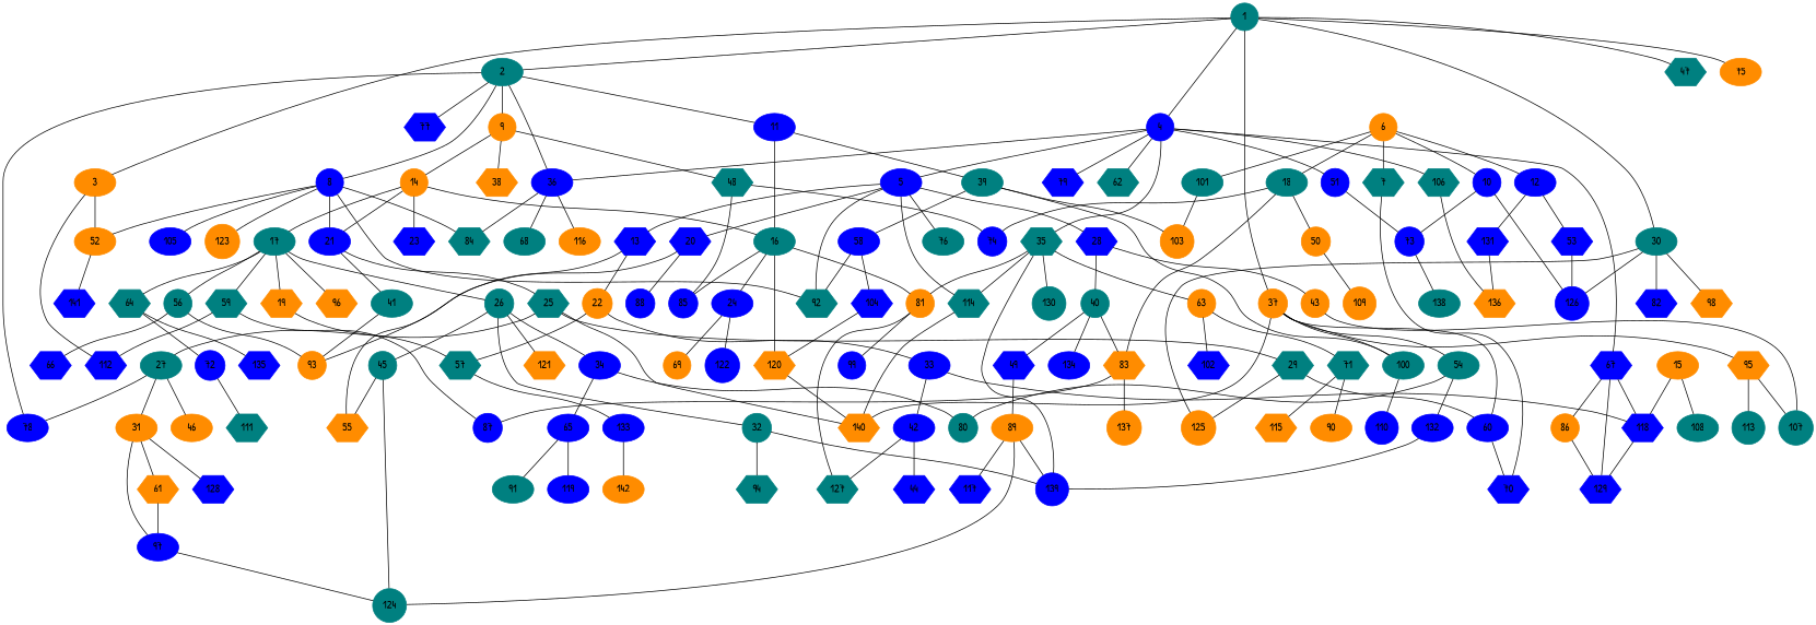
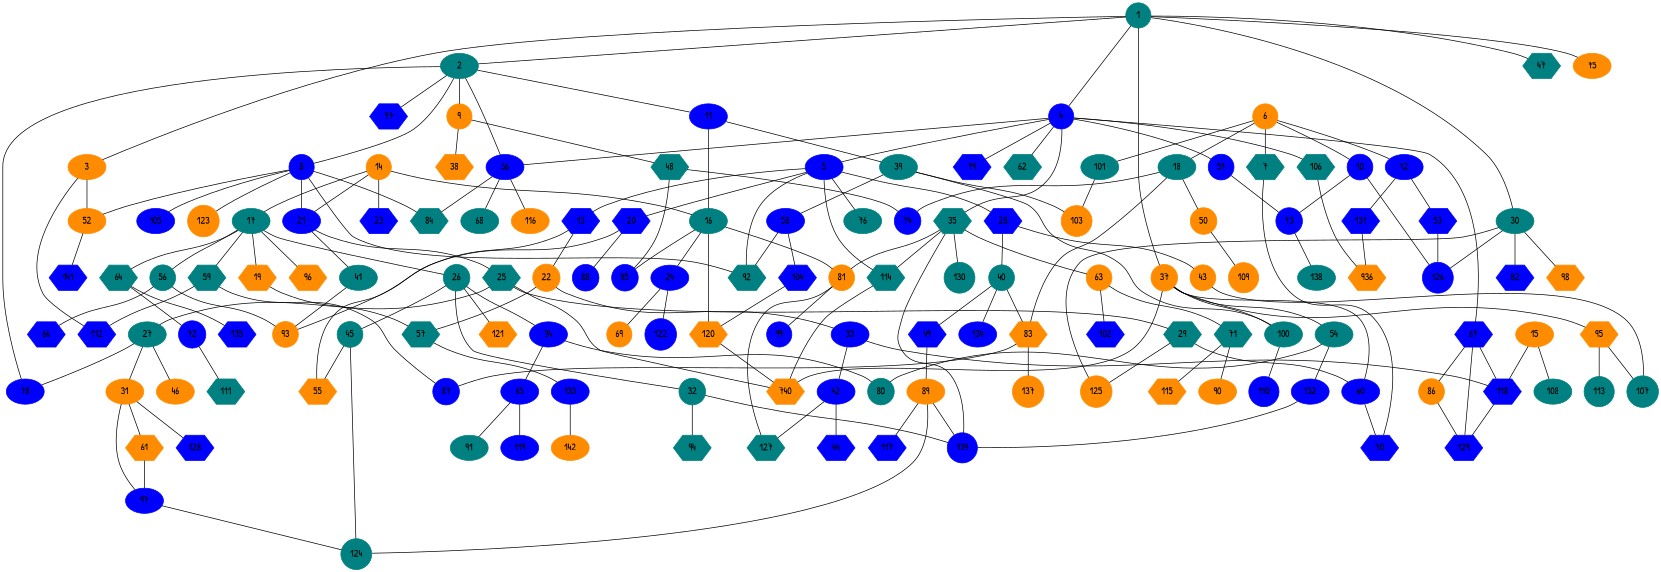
  graph {
    fontname="Patrick Hand"
    node [color=blue fontname="Patrick Hand" shape=hexagon style=filled]
    edge [fontname="Patrick Hand"]
    1 [color=teal shape=circle]
    2 [color=teal shape=ellipse]
    3 [color=darkorange shape=ellipse]
    4 [shape=circle]
    30 [color=teal shape=ellipse]
    37 [color=darkorange shape=circle]
    47 [color=teal]
    75 [color=darkorange shape=ellipse]
    8 [shape=circle]
    9 [color=darkorange shape=circle]
    11 [shape=ellipse]
    36 [shape=ellipse]
    77
    78 [shape=ellipse]
    112
    52 [color=darkorange shape=ellipse]
    5 [shape=ellipse]
    35 [color=teal]
    51 [shape=circle]
    62 [color=teal]
    67
    79
    106 [color=teal]
    126 [shape=circle]
    125 [color=darkorange shape=circle]
    82
    98 [color=darkorange]
-   140 [color=darkorange]
+   140 [color=darkorange label=740]
    60 [shape=ellipse]
    54 [color=teal shape=ellipse]
    95 [color=darkorange]
    100 [color=teal shape=ellipse]
    92 [color=teal]
    21 [shape=ellipse]
    84 [color=teal]
    105 [shape=ellipse]
    123 [color=darkorange shape=circle]
    14 [color=darkorange shape=circle]
    38 [color=darkorange]
    48 [color=teal]
    16 [color=teal shape=ellipse]
    39 [color=teal shape=ellipse]
    68 [color=teal shape=ellipse]
    116 [color=darkorange shape=ellipse]
    6 [color=darkorange shape=circle]
    7 [color=teal]
    10 [shape=circle]
    12 [shape=ellipse]
    18 [color=teal shape=ellipse]
    101 [color=teal shape=ellipse]
    13
    20
    28
    76 [color=teal shape=ellipse]
    114 [color=teal]
    81 [color=darkorange shape=circle]
    139 [shape=circle]
    63 [color=darkorange shape=circle]
    130 [color=teal shape=circle]
    73 [shape=circle]
    118
    86 [color=darkorange shape=circle]
    129
-   136 [color=darkorange]
+   136 [color=darkorange label=936]
    22 [color=darkorange shape=circle]
    55 [color=darkorange]
    88 [shape=circle]
    93 [color=darkorange shape=circle]
    40 [color=teal shape=circle]
    43 [color=darkorange shape=circle]
    70
    53
    131
    50 [color=darkorange shape=circle]
    74 [shape=circle]
    83 [color=darkorange]
    103 [color=darkorange shape=circle]
    25 [color=teal]
    41 [color=teal shape=ellipse]
    141
    17 [color=teal shape=ellipse]
    23
    85 [shape=circle]
    138 [color=teal shape=ellipse]
    24 [shape=ellipse]
    120 [color=darkorange]
    58 [shape=ellipse]
    57 [color=teal]
    33 [shape=ellipse]
    15 [color=darkorange shape=ellipse]
    108 [color=teal shape=ellipse]
    19 [color=darkorange]
    26 [color=teal shape=circle]
    56 [color=teal shape=circle]
    59 [color=teal]
    64 [color=teal]
    96 [color=darkorange]
    69 [color=darkorange shape=circle]
    122 [shape=circle]
    127 [color=teal]
    99 [shape=circle]
    32 [color=teal shape=circle]
    34 [shape=ellipse]
    45 [color=teal shape=circle]
    121 [color=darkorange]
    66
    87 [shape=circle]
    72 [shape=circle]
    135
    109 [color=darkorange shape=circle]
    137 [color=darkorange shape=circle]
    133 [shape=ellipse]
    27 [color=teal shape=ellipse]
    29 [color=teal]
    42 [shape=ellipse]
    31 [color=darkorange shape=ellipse]
    46 [color=darkorange shape=ellipse]
    94 [color=teal]
    65 [shape=ellipse]
    80 [color=teal shape=circle]
    124 [color=teal shape=circle]
    61 [color=darkorange]
    97 [shape=ellipse]
    128
    49
    134 [shape=ellipse]
    107 [color=teal shape=circle]
    44
    91 [color=teal shape=ellipse]
    119 [shape=ellipse]
    71 [color=teal]
    102
    132 [shape=ellipse]
    113 [color=teal shape=circle]
    110 [shape=circle]
    104
    89 [color=darkorange shape=ellipse]
    117
    142 [color=darkorange shape=ellipse]
    90 [color=darkorange shape=ellipse]
    115 [color=darkorange]
    111 [color=teal]
    1 -- 2
    1 -- 3
    1 -- 4
    1 -- 30
    1 -- 37
    1 -- 47
    1 -- 75
    2 -- 8
    2 -- 9
    2 -- 11
    2 -- 36
    2 -- 77
    2 -- 78
    3 -- 112
    3 -- 52
    4 -- 36
    4 -- 5
    4 -- 35
    4 -- 51
    4 -- 62
    4 -- 67
    4 -- 79
    4 -- 106
    30 -- 126
    30 -- 125
    30 -- 82
    30 -- 98
    37 -- 140
    37 -- 60
    37 -- 54
    37 -- 95
    37 -- 100
    8 -- 52
    8 -- 92
    8 -- 21
    8 -- 84
    8 -- 105
    8 -- 123
-   9 -- 14
    9 -- 38
    9 -- 48
    11 -- 16
    11 -- 39
    36 -- 84
    36 -- 68
    36 -- 116
    52 -- 141
    5 -- 92
    5 -- 13
    5 -- 20
    5 -- 28
    5 -- 76
    5 -- 114
    35 -- 114
    35 -- 81
    35 -- 139
    35 -- 63
    35 -- 130
    51 -- 73
    67 -- 118
    67 -- 86
    67 -- 129
    106 -- 136
    60 -- 70
    54 -- 80
    54 -- 132
    95 -- 107
    95 -- 113
    100 -- 110
    21 -- 25
    21 -- 41
    14 -- 21
    14 -- 16
    14 -- 17
    14 -- 23
    48 -- 74
    48 -- 85
    16 -- 81
    16 -- 85
    16 -- 24
    16 -- 120
    39 -- 100
    39 -- 103
    39 -- 58
    6 -- 7
    6 -- 10
    6 -- 12
    6 -- 18
    6 -- 101
    7 -- 70
    10 -- 126
    10 -- 73
    12 -- 53
    12 -- 131
    18 -- 50
    18 -- 74
    18 -- 83
    101 -- 103
    13 -- 22
    13 -- 55
    20 -- 88
    20 -- 93
    28 -- 40
    28 -- 43
    114 -- 140
    81 -- 127
    81 -- 99
    63 -- 71
    63 -- 102
    73 -- 138
    118 -- 129
    86 -- 129
    22 -- 57
    22 -- 33
    40 -- 83
    40 -- 49
    40 -- 134
    43 -- 107
    53 -- 126
    131 -- 136
    50 -- 109
    83 -- 87
    83 -- 137
    25 -- 140
    25 -- 27
    25 -- 29
    41 -- 93
    17 -- 19
    17 -- 26
    17 -- 56
    17 -- 59
    17 -- 64
    17 -- 96
    24 -- 69
    24 -- 122
    120 -- 140
    58 -- 92
    58 -- 104
    57 -- 133
    33 -- 118
    33 -- 42
    15 -- 118
    15 -- 108
    19 -- 57
    26 -- 32
    26 -- 34
    26 -- 45
    26 -- 121
    56 -- 93
    56 -- 66
    59 -- 112
    59 -- 87
    64 -- 72
    64 -- 135
    32 -- 139
    32 -- 94
    34 -- 65
    34 -- 80
    45 -- 55
    45 -- 124
    72 -- 111
    133 -- 142
    27 -- 78
    27 -- 31
    27 -- 46
    29 -- 125
    29 -- 60
    42 -- 127
    42 -- 44
    31 -- 61
    31 -- 97
    31 -- 128
    65 -- 91
    65 -- 119
    61 -- 97
    97 -- 124
    49 -- 89
    71 -- 90
    71 -- 115
    132 -- 139
    104 -- 120
    89 -- 139
    89 -- 124
    89 -- 117
  }
